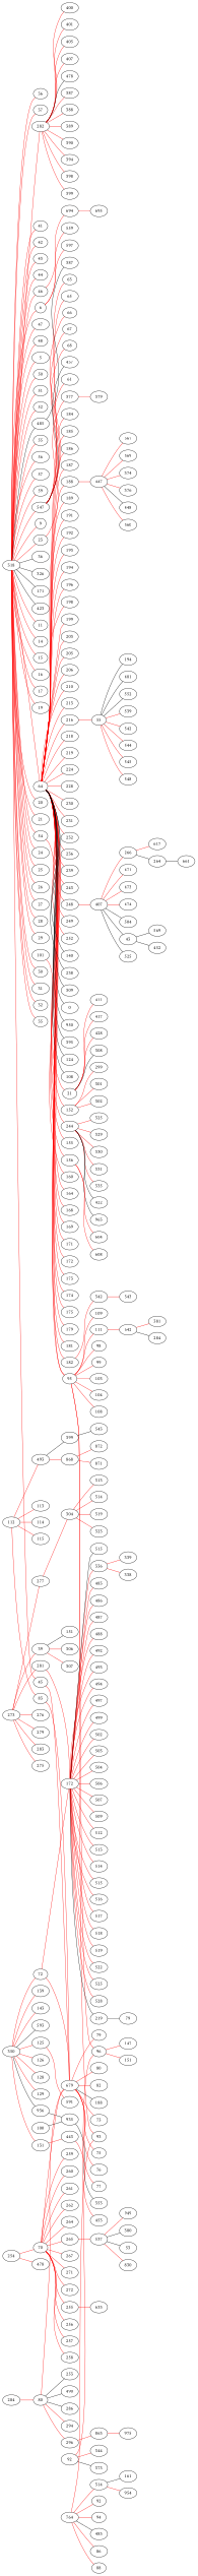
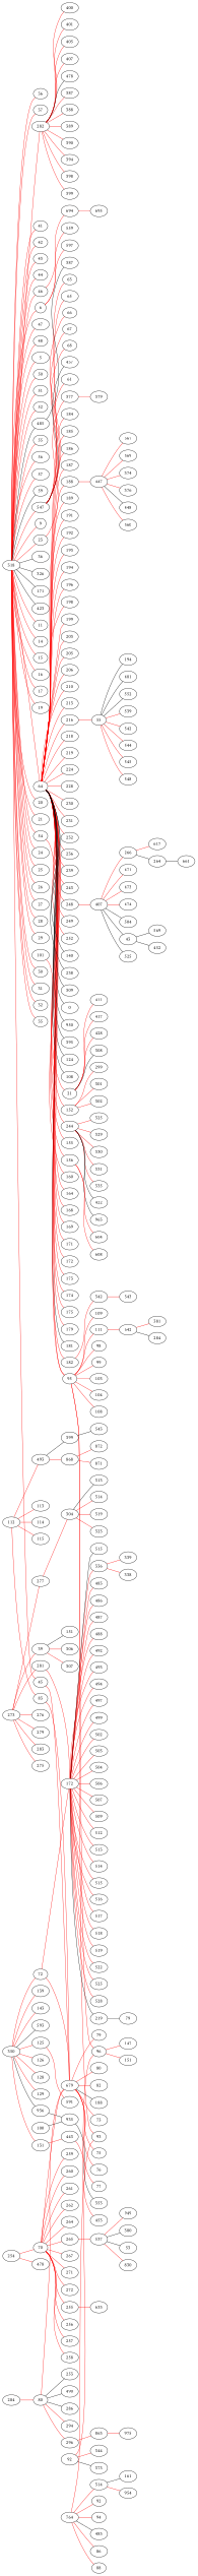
  strict graph {
    "edge"="{'color': ''}"
    file="tmp_workspace/eucore/set2/layers/EUcore_Layer_3_drawing.dot"
    fontname="PT Serif"
    "graph"="{'edge': '{}', 'file': 'tmp_workspace/eucore/set2/layers/EUcore_Layer_3_drawing.dot', 'graph': \"{'file': 'tmp_workspace/eucore/set2/layers/EUcore_Layer_2_drawing_improved.dot'}\", 'node': \"{'height': '', 'level': '', 'pos': '', 'width': ''}\"}"
    "node"="{'height': '', 'label': '\\N', 'level': '', 'pos': '', 'width': ''}"
    rankdir=LR
    node [fontname="PT Serif" level=2]
    edge [color=red fontname="PT Serif"]
    n1 [height=0.05 label=318 level=1 width=0.05]
    11 [height=0.05 level=1 width=0.05]
    14 [height=0.05 level=1 width=0.05]
    15 [height=0.05 level=1 width=0.05]
    16
    17 [height=0.05 level=1 width=0.05]
    19
    n8 [height=0.05 label=547 level=1 width=0.05]
    20 [height=0.05 level=1 width=0.05]
    21
    23 [height=0.05 level=1 width=0.05]
    24
    25
    26
    27
    28 [height=0.05 level=1 width=0.05]
    29
    n18 [height=0.05 label=64 level=1 width=0.05]
    30 [height=0.05 level=1 width=0.05]
    31
    32 [height=0.05 level=1 width=0.05]
    35 [height=0.05 level=1 width=0.05]
    36 [height=0.05 level=1 width=0.05]
    37 [height=0.05 level=1 width=0.05]
    n25 [height=0.05 label=282 level=1 width=0.05]
    41 [height=0.05 level=1 width=0.05]
    42 [height=0.05 level=1 width=0.05]
    43 [height=0.05 level=1 width=0.05]
    44 [height=0.05 level=1 width=0.05]
    45 [height=0.05 level=1 width=0.05]
    46 [height=0.05 level=1 width=0.05]
    47
    48 [height=0.05 level=1 width=0.05]
    5
    50 [height=0.05 level=1 width=0.05]
    51 [height=0.05 level=1 width=0.05]
    52 [height=0.05 level=1 width=0.05]
    54 [height=0.05 level=1 width=0.05]
    55 [height=0.05 level=1 width=0.05]
    56
    57
    59 [height=0.05 level=1 width=0.05]
    6 [height=0.05 level=1 width=0.05]
    9 [height=0.05 level=1 width=0.05]
    n45 [label=485 level=3]
    n46 [label=36 level=3]
    n47 [label=326 level=3]
    n48 [label=171 level=3]
    n49 [label=423 level=3]
    61
    63 [height=0.05 level=1 width=0.05]
    65
    66 [height=0.05 level=1 width=0.05]
    67 [height=0.05 level=1 width=0.05]
    68 [height=0.05 level=1 width=0.05]
    n56 [label=437 level=3]
    377
    n58 [height=0.05 label=21 level=1 width=0.05]
    152 [height=0.05 level=1 width=0.05]
    n60 [height=0.05 label=244 level=1 width=0.05]
    155
    156
    160 [height=0.05 level=1 width=0.05]
    164
    168 [height=0.05 level=1 width=0.05]
    169
    171
    172
    173
    174 [height=0.05 level=1 width=0.05]
    175
    179
    181 [height=0.05 level=1 width=0.05]
    182 [height=0.05 level=1 width=0.05]
    184
    185
    186
    187 [height=0.05 level=1 width=0.05]
    188 [height=0.05 level=1 width=0.05]
    189
    191
    192
    193
    194
    196
    198
    199
    203
    205 [height=0.05 level=1 width=0.05]
    206
    210 [height=0.05 level=1 width=0.05]
    213
    216 [height=0.05 level=1 width=0.05]
    218 [height=0.05 level=1 width=0.05]
    219
    224 [height=0.05 level=1 width=0.05]
    228
    230
    231
    232 [height=0.05 level=1 width=0.05]
    236 [height=0.05 level=1 width=0.05]
    239
    243
    248 [height=0.05 level=1 width=0.05]
    249
    252
    n107 [label=140 level=3]
    n108 [label=238 level=3]
    n109 [label=309 level=3]
    n110 [label=0 level=3]
    n111 [label=950 level=3]
    n112 [label=395 level=3]
    n113 [label=124 level=3]
    n114 [label=108 level=3]
    387 [height=0.05 level=1 width=0.05]
    388
    389 [height=0.05 level=1 width=0.05]
    390
    394 [height=0.05 level=1 width=0.05]
    398
    399
    400 [height=0.05 level=1 width=0.05]
    401
    405
    407
    n126 [label=478 level=3]
    n127 [height=0.05 label=679 level=1 width=0.05]
    694
    95 [height=0.05 level=1 width=0.05]
    597
    n131 [label=559]
    n132 [label=387 level=3]
    379
    411
    417 [height=0.05 level=1 width=0.05]
    428
    n137 [label=308 level=3]
    299 [height=0.05 level=1 width=0.05]
    301
    302
    325 [height=0.05 level=1 width=0.05]
    329
    330
    331
    335 [height=0.05 level=1 width=0.05]
    n146 [label=422 level=3]
    n147 [label=963 level=3]
    604
    608
    342
    n151 [label=447]
    n152 [height=0.05 label=55 level=1 width=0.05]
    n153 [label=407]
    73
    75 [height=0.05 level=1 width=0.05]
    76
    77 [height=0.05 level=1 width=0.05]
    79 [height=0.05 level=1 width=0.05]
    80
    82
    n161 [label=188 level=3]
    695
    103 [height=0.05 level=1 width=0.05]
    104 [height=0.05 level=1 width=0.05]
    108
    109 [height=0.05 level=1 width=0.05]
    111 [height=0.05 level=1 width=0.05]
    96 [height=0.05 level=1 width=0.05]
    93 [height=0.05 level=1 width=0.05]
    98 [height=0.05 level=1 width=0.05]
    99 [height=0.05 level=1 width=0.05]
    n172 [height=0.05 label=642 level=1 width=0.05]
    381 [height=0.05 level=1 width=0.05]
    n174 [label=284 level=3]
    343
    360
    367
    369
    374
    376
    n181 [label=448 level=3]
    539
    542
    544 [height=0.05 level=1 width=0.05]
    545
    548
    n187 [label=194 level=3]
    n188 [label=481 level=3]
    n189 [label=552 level=3]
    n190 [label=266]
    471
    473
    474
    n194 [label=504 level=3]
    n195 [label=43 level=3]
    n196 [label=525 level=3]
    147
    151 [height=0.05 level=1 width=0.05]
    101
    112 [height=0.05 level=1 width=0.05]
    113 [height=0.05 level=1 width=0.05]
    114 [height=0.05 level=1 width=0.05]
    115
    n204 [height=0.05 label=493 level=1 width=0.05]
    83 [height=0.05 level=1 width=0.05]
    868
    n207 [label=399 level=3]
    871
    872
    n210 [label=543 level=3]
    n211 [height=0.05 label=350 level=1 width=0.05]
    125
    126
    128
    129 [height=0.05 level=1 width=0.05]
    131
    139
    143
    72 [height=0.05 level=1 width=0.05]
    n220 [label=593 level=3]
    n221 [label=936 level=3]
    591
    443
    n224 [height=0.05 label=172 level=1 width=0.05]
    n225 [label=935 level=3]
    453
    336
    483
    486
    487 [height=0.05 level=1 width=0.05]
    488
    492 [height=0.05 level=1 width=0.05]
    493
    494 [height=0.05 level=1 width=0.05]
    497
    499
    502 [height=0.05 level=1 width=0.05]
    503 [height=0.05 level=1 width=0.05]
    504 [height=0.05 level=1 width=0.05]
    506 [height=0.05 level=1 width=0.05]
    507 [height=0.05 level=1 width=0.05]
    509 [height=0.05 level=1 width=0.05]
    512
    513 [height=0.05 level=1 width=0.05]
    514
    515 [height=0.05 level=1 width=0.05]
    516 [height=0.05 level=1 width=0.05]
    517
    518
    519
    522 [height=0.05 level=1 width=0.05]
    525
    528
    n254 [label=219 level=3]
    n255 [label=515 level=3]
    n256 [label=353 level=3]
    338
    339
    n259 [label=79 level=3]
    n260 [label=92]
    344
    n262 [label=373 level=3]
    617
    n264 [label=264 level=3]
    n265 [label=569 level=3]
    n266 [label=452 level=3]
    n267 [label=661 level=3]
    254
    478
    70 [height=0.05 level=1 width=0.05]
    255
    256
    257 [height=0.05 level=1 width=0.05]
    258 [height=0.05 level=1 width=0.05]
    259
    260
    261
    262 [height=0.05 level=1 width=0.05]
    264
    265
    267 [height=0.05 level=1 width=0.05]
    271
    272
    633
    n285 [label=537]
    830
    949
    n288 [label=380 level=3]
    n289 [label=53 level=3]
    273 [height=0.05 level=1 width=0.05]
    n291 [label=39]
    275
    276
    277 [height=0.05 level=1 width=0.05]
    279
    281 [height=0.05 level=1 width=0.05]
    283 [height=0.05 level=1 width=0.05]
    306
    307
    n300 [label=151 level=3]
    304 [height=0.05 level=1 width=0.05]
    313 [height=0.05 level=1 width=0.05]
    314
    319
    323
    284 [height=0.05 level=1 width=0.05]
    n307 [height=0.05 label=80 level=1 width=0.05]
    294
    296 [height=0.05 level=1 width=0.05]
    n310 [label=253 level=3]
    n311 [label=490 level=3]
    n312 [label=286 level=3]
    863
    975
    n315 [height=0.05 label=764 level=1 width=0.05]
    86
    88 [height=0.05 level=1 width=0.05]
    n318 [height=0.05 label=314 level=1 width=0.05]
    92 [height=0.05 level=1 width=0.05]
    94 [height=0.05 level=1 width=0.05]
    n321 [label=483 level=3]
    954 [height=0.05 level=1 width=0.05]
    n323 [label=161 level=3]
    n324 [label=100 level=3]
    n1 -- 11
    n1 -- 14
    n1 -- 15
    n1 -- 16
    n1 -- 17
    n1 -- 19
    n1 -- n8
    n1 -- 20
    n1 -- 21
    n1 -- 23
    n1 -- 24
    n1 -- 25
    n1 -- 26
    n1 -- 27
    n1 -- 28
    n1 -- 29
    n1 -- n18
    n1 -- 30
    n1 -- 31
    n1 -- 32
    n1 -- 35
    n1 -- 36
    n1 -- 37
    n1 -- n25
    n1 -- 41
    n1 -- 42
    n1 -- 43
    n1 -- 44
    n1 -- 45
    n1 -- 46
    n1 -- 47
    n1 -- 48
    n1 -- 5
    n1 -- 50
    n1 -- 51
    n1 -- 52
    n1 -- 54
    n1 -- 55
    n1 -- 56
    n1 -- 57
-   n1 -- 59
+   n1 -- 59 [color=black]
    n1 -- 6
    n1 -- 9
    n1 -- n45 [color=""]
    n1 -- n46 [color=""]
    n1 -- n47 [color=""]
    n1 -- n48 [color=""]
    n1 -- n49 [color=""]
    n8 -- 61
    n8 -- 63
    n8 -- 65
    n8 -- 66
    n8 -- 67
    n8 -- 68
    n8 -- n56 [color=""]
    23 -- 377
    n18 -- n58
    n18 -- 152
    n18 -- n60
    n18 -- 155
    n18 -- 156
    n18 -- 160
    n18 -- 164
    n18 -- 168
    n18 -- 169
    n18 -- 171
    n18 -- 172
    n18 -- 173
    n18 -- 174
    n18 -- 175
    n18 -- 179
-   n18 -- 181
+   n18 -- 181 [color=black]
    n18 -- 182
    n18 -- 184
    n18 -- 185
    n18 -- 186
    n18 -- 187
    n18 -- 188
    n18 -- 189
    n18 -- 191
    n18 -- 192
    n18 -- 193
    n18 -- 194
    n18 -- 196
    n18 -- 198
    n18 -- 199
    n18 -- 203
    n18 -- 205
    n18 -- 206
    n18 -- 210
    n18 -- 213
    n18 -- 216
    n18 -- 218
    n18 -- 219
    n18 -- 224
    n18 -- 228
    n18 -- 230
    n18 -- 231
    n18 -- 232
    n18 -- 236
    n18 -- 239
    n18 -- 243
    n18 -- 248
    n18 -- 249
    n18 -- 252
    n18 -- n107 [color=""]
    n18 -- n108 [color=""]
    n18 -- n109 [color=""]
    n18 -- n110 [color=""]
    n18 -- n111 [color=""]
    n18 -- n112 [color=""]
    n18 -- n113 [color=""]
    n18 -- n114 [color=""]
    n25 -- 387
    n25 -- 388
    n25 -- 389
    n25 -- 390
    n25 -- 394
    n25 -- 398
    n25 -- 399
    n25 -- 400
    n25 -- 401
    n25 -- 405
    n25 -- 407
    n25 -- n126 [color=""]
    45 -- n127
    46 -- 694
    54 -- 95
    6 -- 597
    6 -- n131
    n45 -- n132 [color=""]
    377 -- 379
    n58 -- 411
    n58 -- 417
    n58 -- 428
    n58 -- n137 [color=""]
    152 -- 299
    152 -- 301
    152 -- 302
    n60 -- 325
    n60 -- 329
    n60 -- 330
    n60 -- 331
    n60 -- 335
    n60 -- n146 [color=""]
    n60 -- n147 [color=""]
    156 -- 604
    156 -- 608
    182 -- 342
    188 -- n151
    216 -- n152
    248 -- n153
    n127 -- 73
    n127 -- 75
    n127 -- 76
    n127 -- 77
    n127 -- 79
    n127 -- 80
    n127 -- 82
    n127 -- n161 [color=""]
    694 -- 695
    95 -- 103
    95 -- 104
    95 -- 108
    95 -- 109
    95 -- 111
    95 -- 96
    95 -- 93
    95 -- 98
    95 -- 99
    342 -- 343
    n151 -- 360
    n151 -- 367
    n151 -- 369
    n151 -- 374
    n151 -- 376
    n151 -- n181 [color=""]
    n152 -- 539
    n152 -- 542
    n152 -- 544
    n152 -- 545
    n152 -- 548
    n152 -- n187 [color=""]
    n152 -- n188 [color=""]
    n152 -- n189 [color=""]
    n153 -- n190
    n153 -- 471
    n153 -- 473
    n153 -- 474
    n153 -- n194 [color=""]
    n153 -- n195 [color=""]
    n153 -- n196 [color=""]
    111 -- n172
    96 -- 147
    96 -- 151
    n172 -- 381
    n172 -- n174 [color=""]
    n190 -- 617
    n190 -- n264 [color=""]
    n195 -- n265 [color=""]
    n195 -- n266 [color=""]
    101 -- 95
    112 -- 113
    112 -- 114
    112 -- 115
    112 -- n204
    112 -- 83
    n204 -- 868
    n204 -- n207 [color=""]
    83 -- n127
    868 -- 871
    868 -- 872
    n207 -- n210 [color=""]
    n211 -- 125
    n211 -- 126
    n211 -- 128
    n211 -- 129
    n211 -- 131
    n211 -- 139
    n211 -- 143
    n211 -- 72
    n211 -- n220 [color=""]
    n211 -- n221 [color=""]
    125 -- 591
    131 -- 443
    72 -- n127
    72 -- n224
    n221 -- n225 [color=""]
    443 -- 453
    n224 -- 336
    n224 -- 483
    n224 -- 486
    n224 -- 487
    n224 -- 488
    n224 -- 492
    n224 -- 493
    n224 -- 494
    n224 -- 497
    n224 -- 499
    n224 -- 502
    n224 -- 503
    n224 -- 504
    n224 -- 506
    n224 -- 507
    n224 -- 509
    n224 -- 512
    n224 -- 513
    n224 -- 514
    n224 -- 515
    n224 -- 516
    n224 -- 517
    n224 -- 518
    n224 -- 519
    n224 -- 522
    n224 -- 525
    n224 -- 528
    n224 -- n254 [color=""]
    n224 -- n255 [color=""]
    n225 -- n256 [color=""]
    336 -- 338
    336 -- 339
    n254 -- n259 [color=""]
    n260 -- 96
    n260 -- 344
    n260 -- n262 [color=""]
    n264 -- n267 [color=""]
    254 -- 478
    254 -- 70
    70 -- n127
    70 -- 255
    70 -- 256
    70 -- 257
    70 -- 258
    70 -- 259
    70 -- 260
    70 -- 261
    70 -- 262
    70 -- 264
    70 -- 265
    70 -- 267
    70 -- 271
    70 -- 272
    255 -- 633
    265 -- n285
    n285 -- 830
    n285 -- 949
    n285 -- n288 [color=""]
    n285 -- n289 [color=""]
    273 -- n291
    273 -- 275
    273 -- 276
    273 -- 277
    273 -- 279
    273 -- 281
    273 -- 283
    n291 -- 306
    n291 -- 307
    n291 -- n300 [color=""]
    277 -- 304
    281 -- n224
-   304 -- 313
+   304 -- 313 [color=black]
    304 -- 314
    304 -- 319
    304 -- 323
    284 -- n307
    n307 -- n127
    n307 -- 294
    n307 -- 296
    n307 -- n310 [color=""]
    n307 -- n311 [color=""]
    n307 -- n312 [color=""]
    296 -- 863
    863 -- 975
    n315 -- 93
    n315 -- 86
    n315 -- 88
    n315 -- n318
    n315 -- 92
    n315 -- 94
    n315 -- n321 [color=""]
    n318 -- 954
    n318 -- n323 [color=""]
    n324 -- n225 [color=""]
  }
